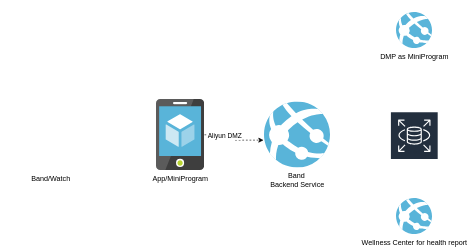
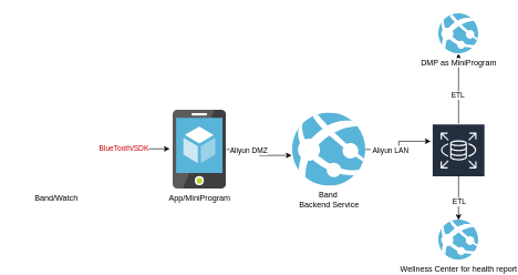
  <mxCell id="0" />
  <mxCell id="1" parent="0" />
  <mxCell id="2" value="Band/Watch" style="shape=image;html=1;verticalAlign=top;verticalLabelPosition=bottom;labelBackgroundColor=#ffffff;imageAspect=0;aspect=fixed;image=https://cdn4.iconfinder.com/data/icons/48-bubbles/48/36.Watch-128.png" vertex="1" parent="1"><mxGeometry x="20" y="155" width="128" height="128" as="geometry" /></mxCell>
  <mxCell id="3" value="App/MiniProgram" style="image;sketch=0;aspect=fixed;html=1;points=[];align=center;fontSize=12;image=img/lib/mscae/App_Service_Mobile_App.svg;" vertex="1" parent="1"><mxGeometry x="260" y="165" width="80.24" height="118" as="geometry" /></mxCell>
+ <mxCell id="4" style="edgeStyle=orthogonalEdgeStyle;rounded=0;orthogonalLoop=1;jettySize=auto;html=1;exitX=1;exitY=0.5;exitDx=0;exitDy=0;entryX=-0.062;entryY=0.492;entryDx=0;entryDy=0;entryPerimeter=0;" edge="1" parent="1" source="2" target="3"><mxGeometry relative="1" as="geometry" /></mxCell>
+ <mxCell id="5" value="&lt;font style=&quot;color: rgb(204, 0, 0);&quot;&gt;BlueTooth/SDK&lt;/font&gt;" style="edgeLabel;html=1;align=center;verticalAlign=middle;resizable=0;points=[];" vertex="1" connectable="0" parent="4"><mxGeometry x="-0.326" y="-2" relative="1" as="geometry"><mxPoint as="offset" /></mxGeometry></mxCell>
  <mxCell id="6" value="Band&amp;nbsp;&lt;div&gt;Backend Service&lt;/div&gt;" style="image;sketch=0;aspect=fixed;html=1;points=[];align=center;fontSize=12;image=img/lib/mscae/App_Services.svg;" vertex="1" parent="1"><mxGeometry x="440" y="169" width="110" height="110" as="geometry" /></mxCell>
+ <mxCell id="7" value="" style="edgeStyle=orthogonalEdgeStyle;rounded=0;orthogonalLoop=1;jettySize=auto;html=1;" edge="1" parent="1" source="9" target="10"><mxGeometry relative="1" as="geometry" /></mxCell>
+ <mxCell id="8" value="ETL" style="edgeLabel;html=1;align=center;verticalAlign=middle;resizable=0;points=[];" vertex="1" connectable="0" parent="7"><mxGeometry x="-0.184" y="2" relative="1" as="geometry"><mxPoint as="offset" /></mxGeometry></mxCell>
  <mxCell id="9" value="RDS" style="sketch=0;outlineConnect=0;fontColor=#232F3E;gradientColor=none;strokeColor=#ffffff;fillColor=#232F3E;dashed=0;verticalLabelPosition=middle;verticalAlign=bottom;align=center;html=1;whiteSpace=wrap;fontSize=10;fontStyle=1;spacing=3;shape=mxgraph.aws4.productIcon;prIcon=mxgraph.aws4.rds;" vertex="1" parent="1"><mxGeometry x="650" y="185.5" width="80" height="77" as="geometry" /></mxCell>
  <mxCell id="10" value="DMP as MiniProgram" style="image;sketch=0;aspect=fixed;html=1;points=[];align=center;fontSize=12;image=img/lib/mscae/App_Services.svg;" vertex="1" parent="1"><mxGeometry x="660" y="20" width="60" height="60" as="geometry" /></mxCell>
  <mxCell id="11" value="Wellness Center for health report" style="image;sketch=0;aspect=fixed;html=1;points=[];align=center;fontSize=12;image=img/lib/mscae/App_Services.svg;" vertex="1" parent="1"><mxGeometry x="660" y="330" width="60" height="60" as="geometry" /></mxCell>
- <mxCell id="12" style="edgeStyle=orthogonalEdgeStyle;rounded=0;orthogonalLoop=1;jettySize=auto;html=1;entryX=-0.012;entryY=0.581;entryDx=0;entryDy=0;entryPerimeter=0;dashed=1;" edge="1" parent="1" source="3" target="6"><mxGeometry relative="1" as="geometry" /></mxCell>
+ <mxCell id="12" style="edgeStyle=orthogonalEdgeStyle;rounded=0;orthogonalLoop=1;jettySize=auto;html=1;entryX=-0.012;entryY=0.581;entryDx=0;entryDy=0;entryPerimeter=0;" edge="1" parent="1" source="3" target="6"><mxGeometry relative="1" as="geometry" /></mxCell>
  <mxCell id="13" value="Aliyun DMZ" style="edgeLabel;html=1;align=center;verticalAlign=middle;resizable=0;points=[];" vertex="1" connectable="0" parent="12"><mxGeometry x="-0.389" y="-1" relative="1" as="geometry"><mxPoint as="offset" /></mxGeometry></mxCell>
+ <mxCell id="14" style="edgeStyle=orthogonalEdgeStyle;rounded=0;orthogonalLoop=1;jettySize=auto;html=1;entryX=-0.025;entryY=0.34;entryDx=0;entryDy=0;entryPerimeter=0;" edge="1" parent="1" source="6" target="9"><mxGeometry relative="1" as="geometry" /></mxCell>
+ <mxCell id="15" value="&amp;nbsp;Aliyun LAN" style="edgeLabel;html=1;align=center;verticalAlign=middle;resizable=0;points=[];" vertex="1" connectable="0" parent="14"><mxGeometry x="-0.368" relative="1" as="geometry"><mxPoint as="offset" /></mxGeometry></mxCell>
+ <mxCell id="16" style="edgeStyle=orthogonalEdgeStyle;rounded=0;orthogonalLoop=1;jettySize=auto;html=1;entryX=0.5;entryY=0;entryDx=0;entryDy=0;entryPerimeter=0;" edge="1" parent="1" source="9" target="11"><mxGeometry relative="1" as="geometry" /></mxCell>
+ <mxCell id="17" value="ETL" style="edgeLabel;html=1;align=center;verticalAlign=middle;resizable=0;points=[];" vertex="1" connectable="0" parent="16"><mxGeometry x="0.171" relative="1" as="geometry"><mxPoint as="offset" /></mxGeometry></mxCell>
